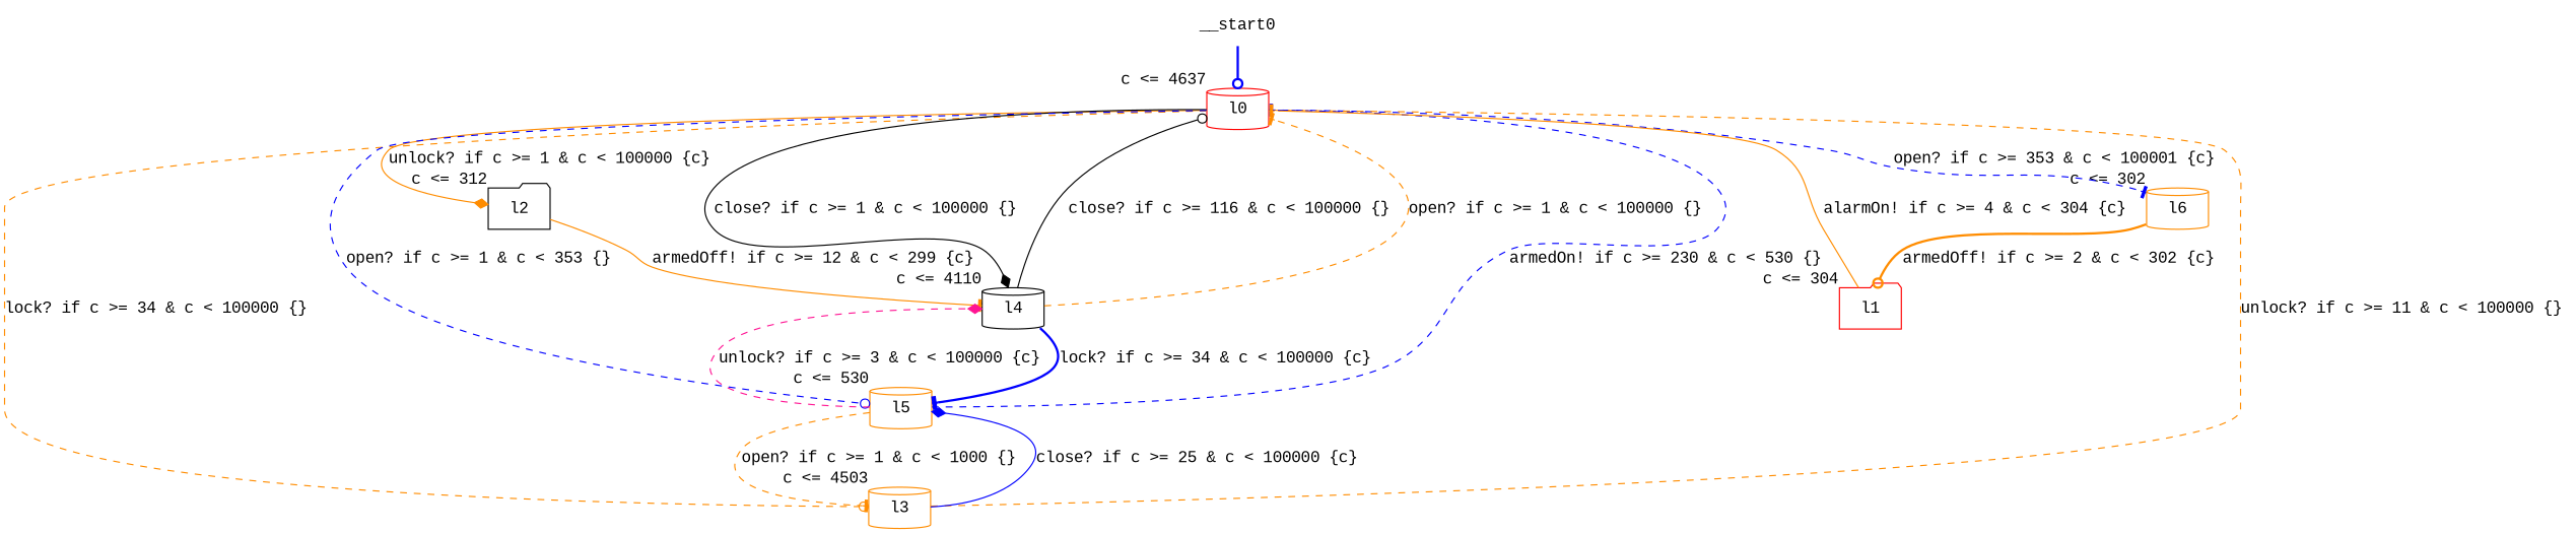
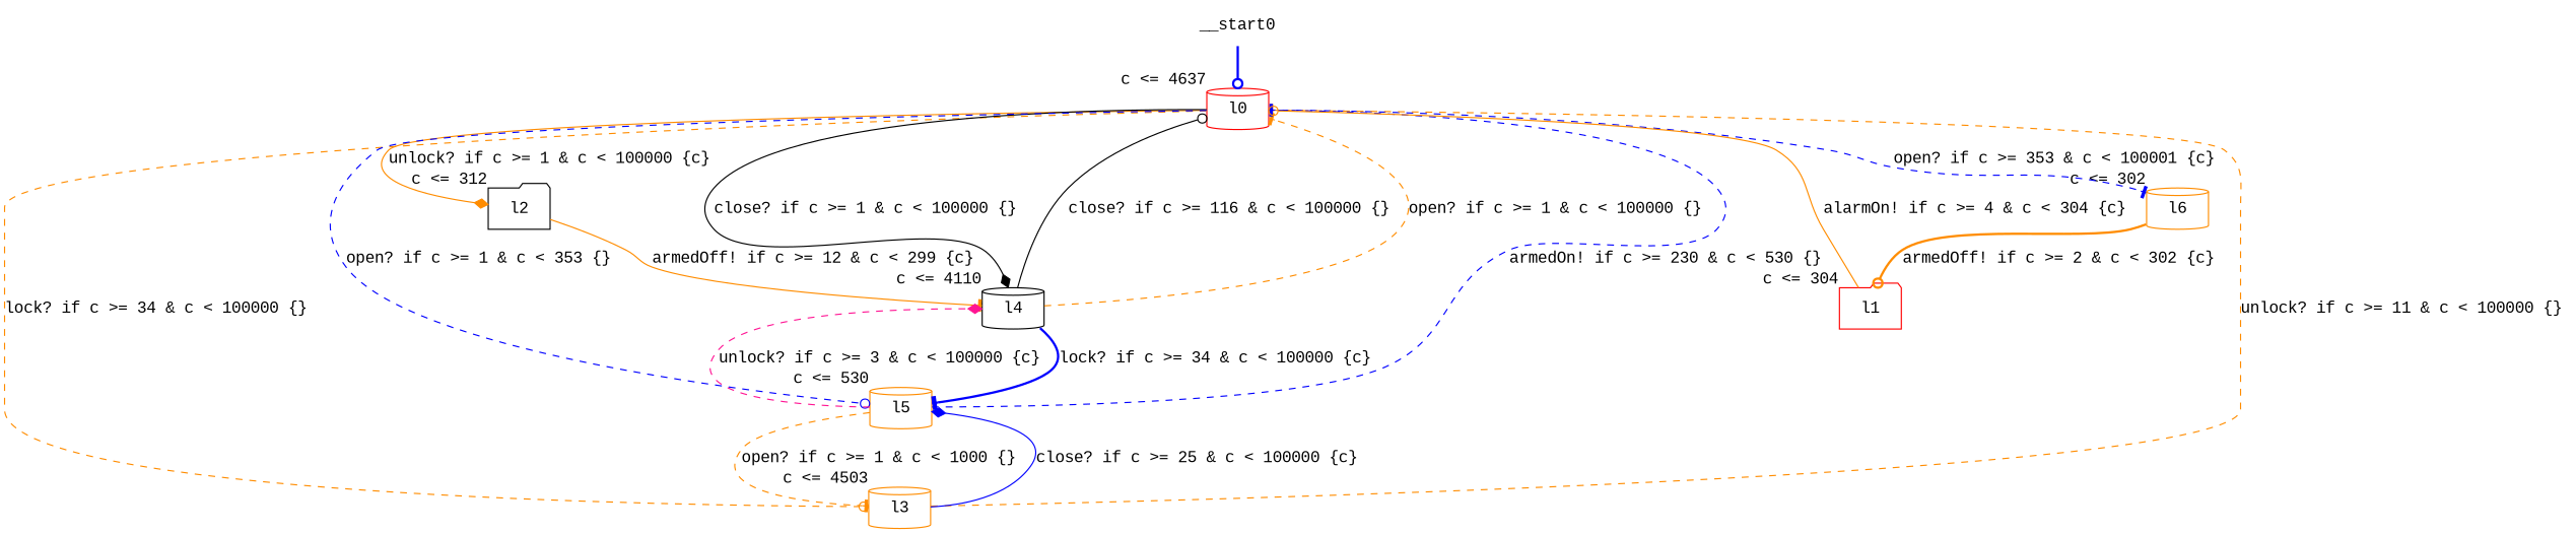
  digraph {
    fontname="Liberation Mono"
    node [color=red fontname="Liberation Mono" shape=cylinder margin=0]
    edge [arrowhead=tee color=darkorange fontname="Liberation Mono" style=dashed]
    __start0 [shape=none margin=""]
    n2 [label=l0 xlabel="c <= 4637"]
    n3 [color=black label=l2 shape=folder xlabel="c <= 312"]
    n4 [color=darkorange label=l3 xlabel="c <= 4503"]
    n5 [color=black label=l4 xlabel="c <= 4110"]
    n6 [color=darkorange label=l5 xlabel="c <= 530"]
    n7 [color=darkorange label=l6 xlabel="c <= 302"]
    n8 [label=l1 shape=folder xlabel="c <= 304"]
    __start0 -> n2 [arrowhead=odot color=blue style=bold]
    n2 -> n3 [arrowhead=diamond label="unlock? if c >= 1 & c < 100000 {c} " style=solid]
    n2 -> n4 [arrowhead=odot label="lock? if c >= 34 & c < 100000 {} "]
    n2 -> n5 [arrowhead=diamond color=black label="close? if c >= 1 & c < 100000 {} " style=solid]
    n2 -> n6 [arrowhead=odot color=blue label="open? if c >= 1 & c < 353 {} "]
    n2 -> n7 [color=blue label="open? if c >= 353 & c < 100001 {c} "]
    n3 -> n5 [label="armedOff! if c >= 12 & c < 299 {c} " style=solid]
    n4 -> n2 [label="unlock? if c >= 11 & c < 100000 {} "]
    n4 -> n6 [arrowhead=diamond color=blue label="close? if c >= 25 & c < 100000 {c} " style=solid]
    n5 -> n2 [arrowhead=odot color=black label="close? if c >= 116 & c < 100000 {} " style=solid]
    n5 -> n2 [label="open? if c >= 1 & c < 100000 {} "]
    n5 -> n6 [color=blue label="lock? if c >= 34 & c < 100000 {c} " style=bold]
    n6 -> n2 [color=blue label="armedOn! if c >= 230 & c < 530 {} "]
    n6 -> n4 [label="open? if c >= 1 & c < 1000 {} "]
    n6 -> n5 [arrowhead=diamond color=deeppink label="unlock? if c >= 3 & c < 100000 {c} "]
    n7 -> n8 [arrowhead=odot label="armedOff! if c >= 2 & c < 302 {c} " style=bold]
-   n8 -> n2 [label="alarmOn! if c >= 4 & c < 304 {c} " style=solid]
+   n8 -> n2 [arrowhead=odot label="alarmOn! if c >= 4 & c < 304 {c} " style=solid]
  }
